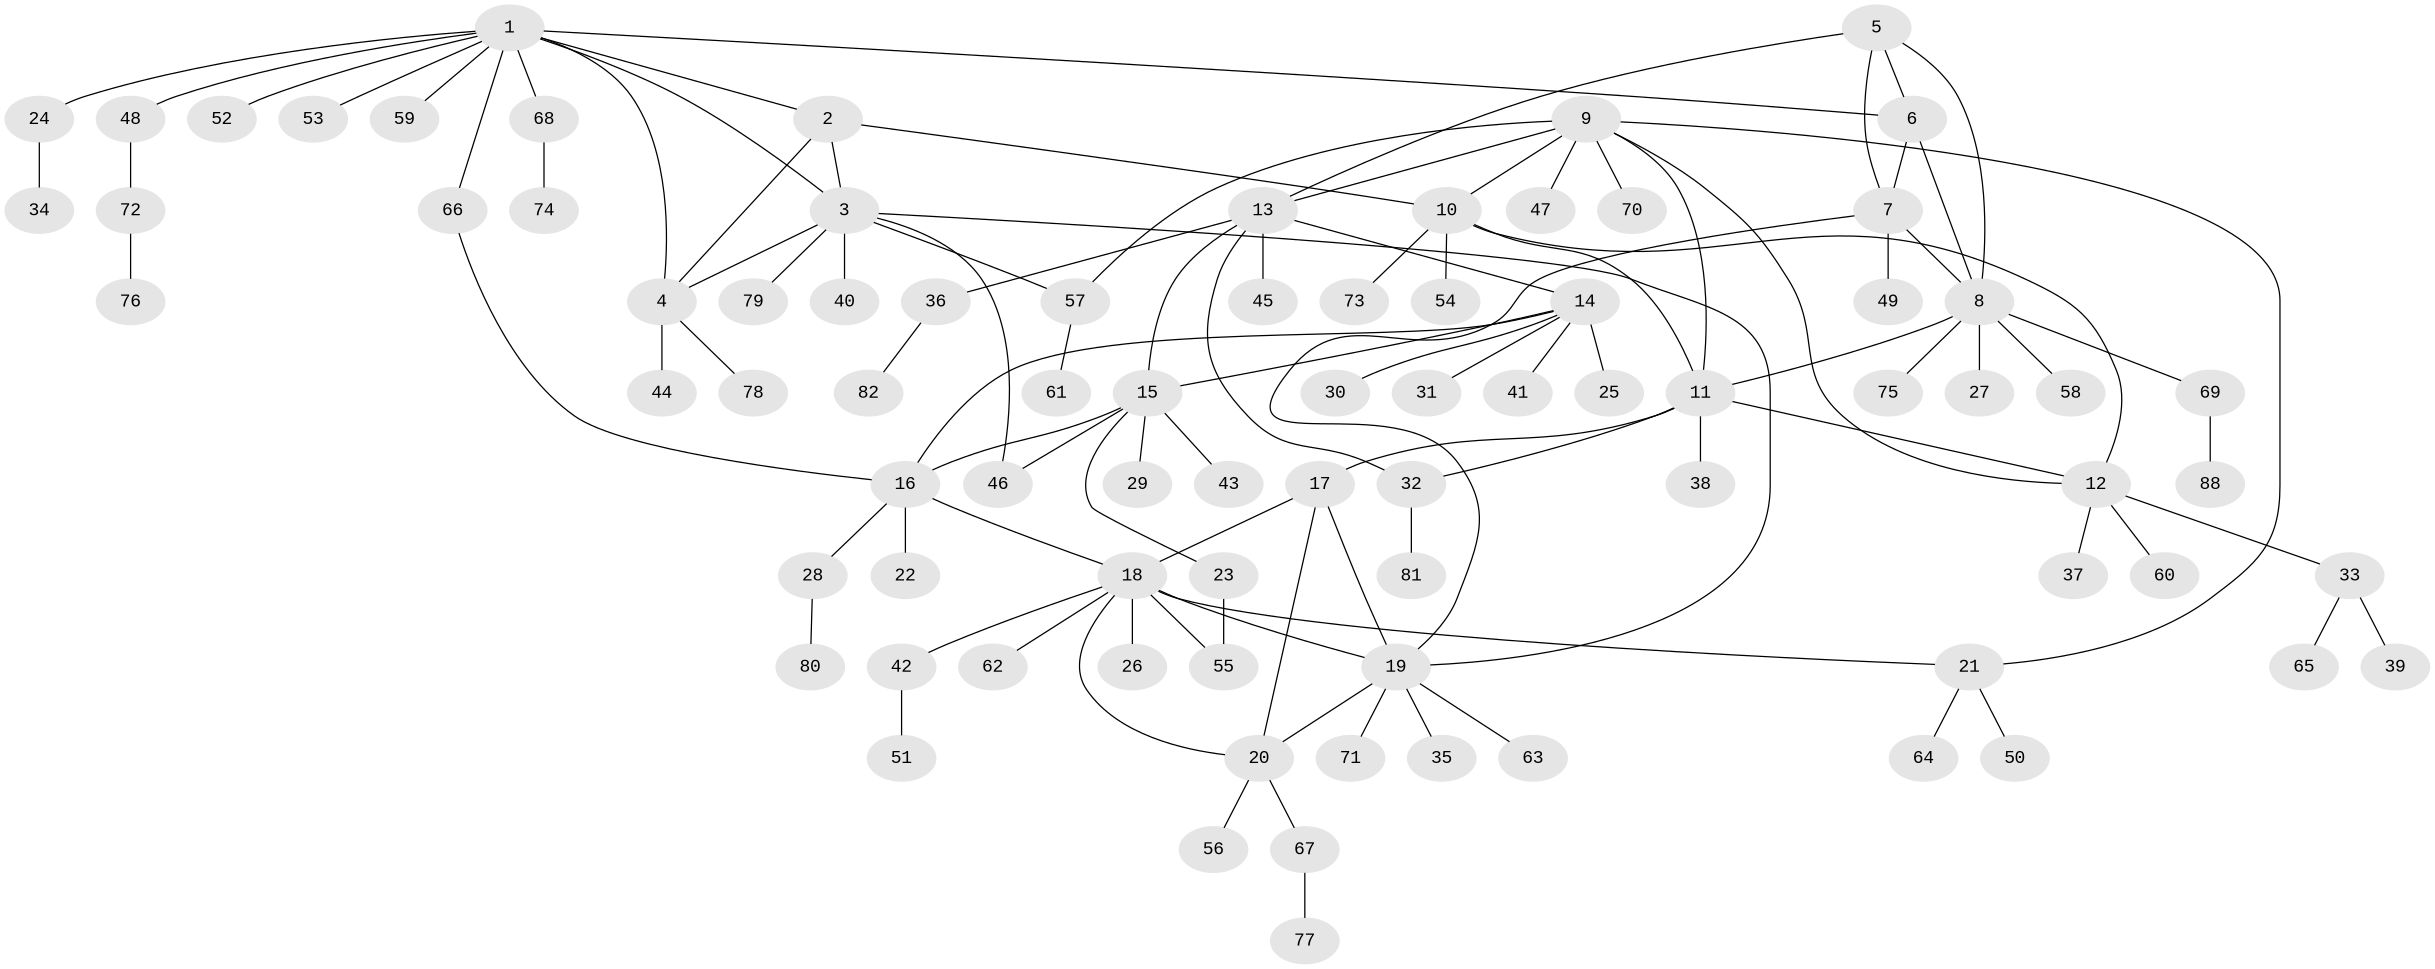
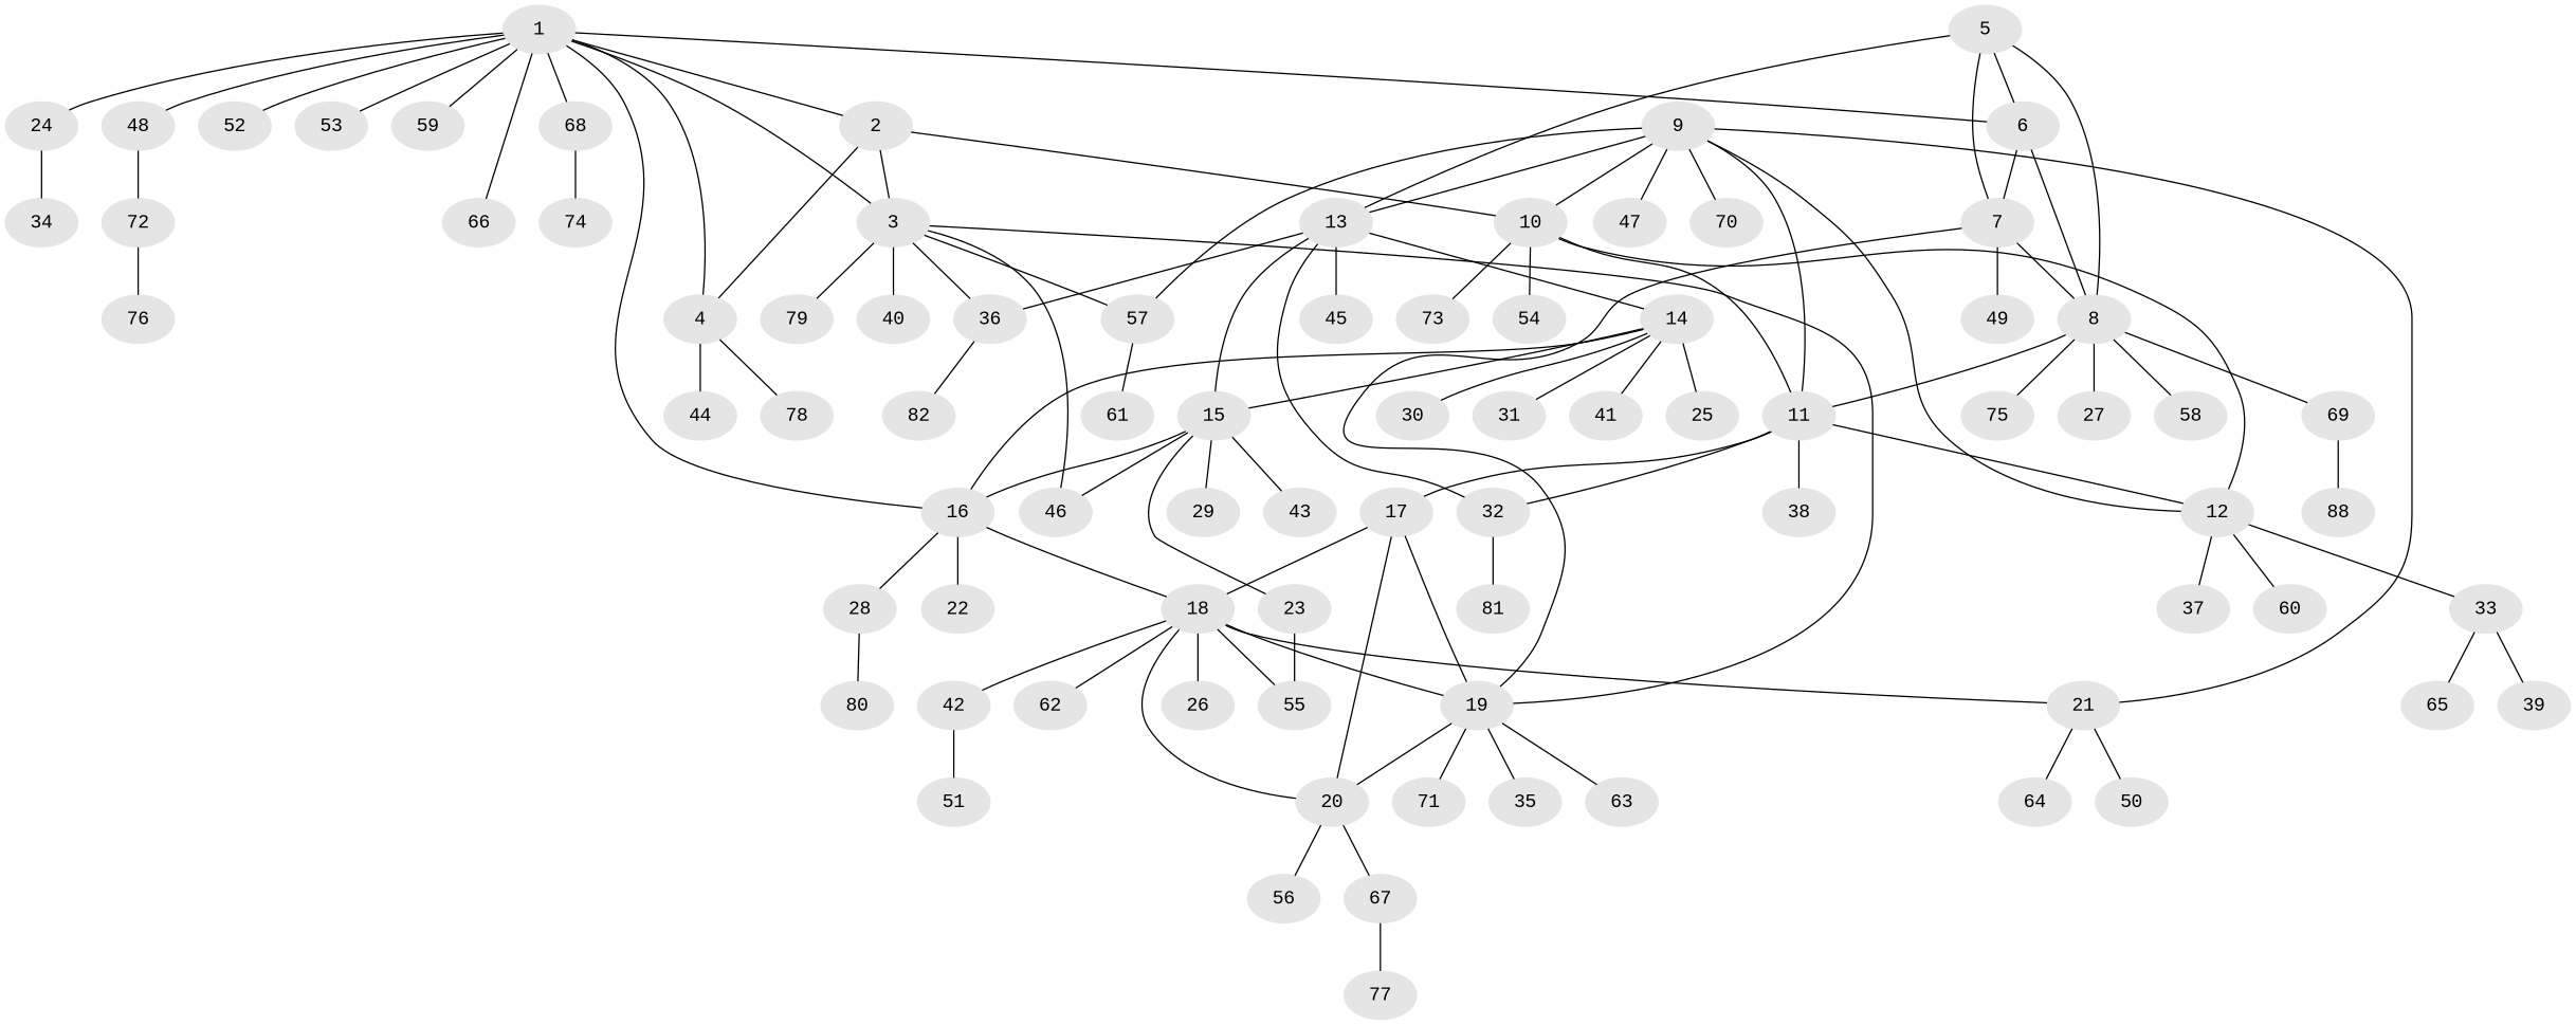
  graph {
    fontname="Liberation Mono"
    node [color=gray90 fontname="Liberation Mono" style=filled]
    edge [fontname="Liberation Mono"]
    1
    2
    3
    4
    6
    16
    24
    48
    52
    53
    59
    66
    68
    10
    19
    40
    46
    57
    79
    44
    78
    7
    8
    18
    22
    28
    34
    72
    74
    11
    12
    54
    73
    20
    35
    63
    71
    61
    5
    13
    49
    27
    58
    69
    75
    32
    14
    15
    36
    45
    17
    38
    n53 [label=88]
    9
    21
    47
    70
    33
    37
    60
    50
    64
    81
    39
    65
    25
    30
    31
    41
    23
    29
    43
    82
    55
    26
    42
    62
    80
    56
    67
    51
    77
    76
    1 -- 2
    1 -- 3
    1 -- 4
    1 -- 6
-   66 -- 16
+   1 -- 16
    1 -- 24
    1 -- 48
    1 -- 52
    1 -- 53
    1 -- 59
    1 -- 66
    1 -- 68
    2 -- 3
    2 -- 4
    2 -- 10
-   3 -- 4
+   3 -- 36
    3 -- 19
    3 -- 40
    3 -- 46
    3 -- 57
    3 -- 79
    4 -- 44
    4 -- 78
    6 -- 7
    6 -- 8
    16 -- 18
    16 -- 22
    16 -- 28
    24 -- 34
    48 -- 72
    68 -- 74
    10 -- 11
    10 -- 12
    10 -- 54
    10 -- 73
    19 -- 20
    19 -- 35
    19 -- 63
    19 -- 71
    57 -- 61
    7 -- 19
    7 -- 8
    7 -- 49
    8 -- 11
    8 -- 27
    8 -- 58
    8 -- 69
    8 -- 75
    18 -- 19
    18 -- 20
    18 -- 21
    18 -- 55
    18 -- 26
    18 -- 42
    18 -- 62
    28 -- 80
    72 -- 76
    11 -- 12
    11 -- 32
    11 -- 17
    11 -- 38
    12 -- 33
    12 -- 37
    12 -- 60
    20 -- 56
    20 -- 67
    5 -- 6
    5 -- 7
    5 -- 8
    5 -- 13
    13 -- 32
    13 -- 14
    13 -- 15
    13 -- 36
    13 -- 45
    69 -- n53
    32 -- 81
    14 -- 16
    14 -- 15
    14 -- 25
    14 -- 30
    14 -- 31
    14 -- 41
    15 -- 16
    15 -- 46
    15 -- 23
    15 -- 29
    15 -- 43
    36 -- 82
    17 -- 19
    17 -- 18
    17 -- 20
    9 -- 10
    9 -- 57
    9 -- 11
    9 -- 12
    9 -- 13
    9 -- 21
    9 -- 47
    9 -- 70
    21 -- 50
    21 -- 64
    33 -- 39
    33 -- 65
    23 -- 55
    42 -- 51
    67 -- 77
  }
